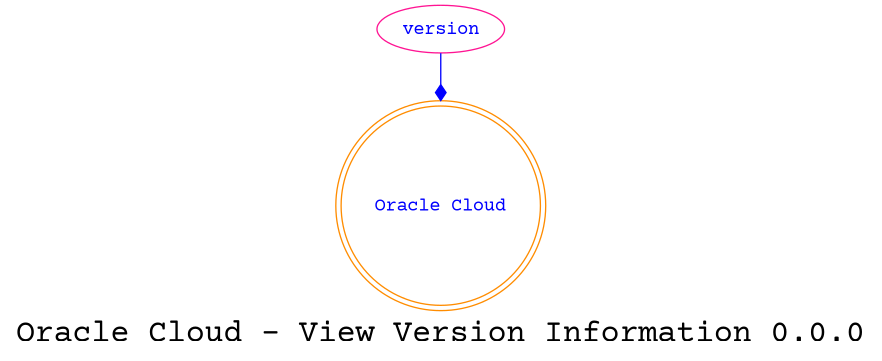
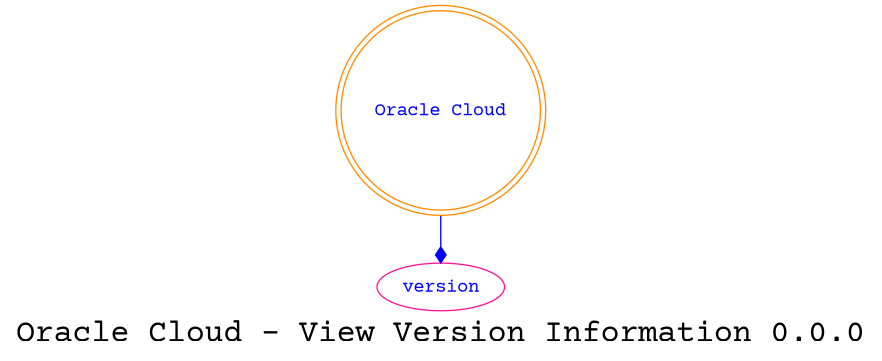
  digraph {
    fontsize=24
    label="Oracle Cloud - View Version Information 0.0.0"
    splines=true
    fontname="Courier Prime"
    node [fontcolor=blue fontname="Courier Prime"]
    "Oracle Cloud" [color=darkorange shape=doublecircle]
    version [color=deeppink shape=ellipse]
-   version -> "Oracle Cloud" [arrowhead=diamond arrowtail=none color=blue fontcolor=blue style=solid fontname="Courier Prime"]
+   "Oracle Cloud" -> version [arrowhead=diamond arrowtail=none color=blue fontcolor=blue style=solid fontname="Courier Prime"]
  }
